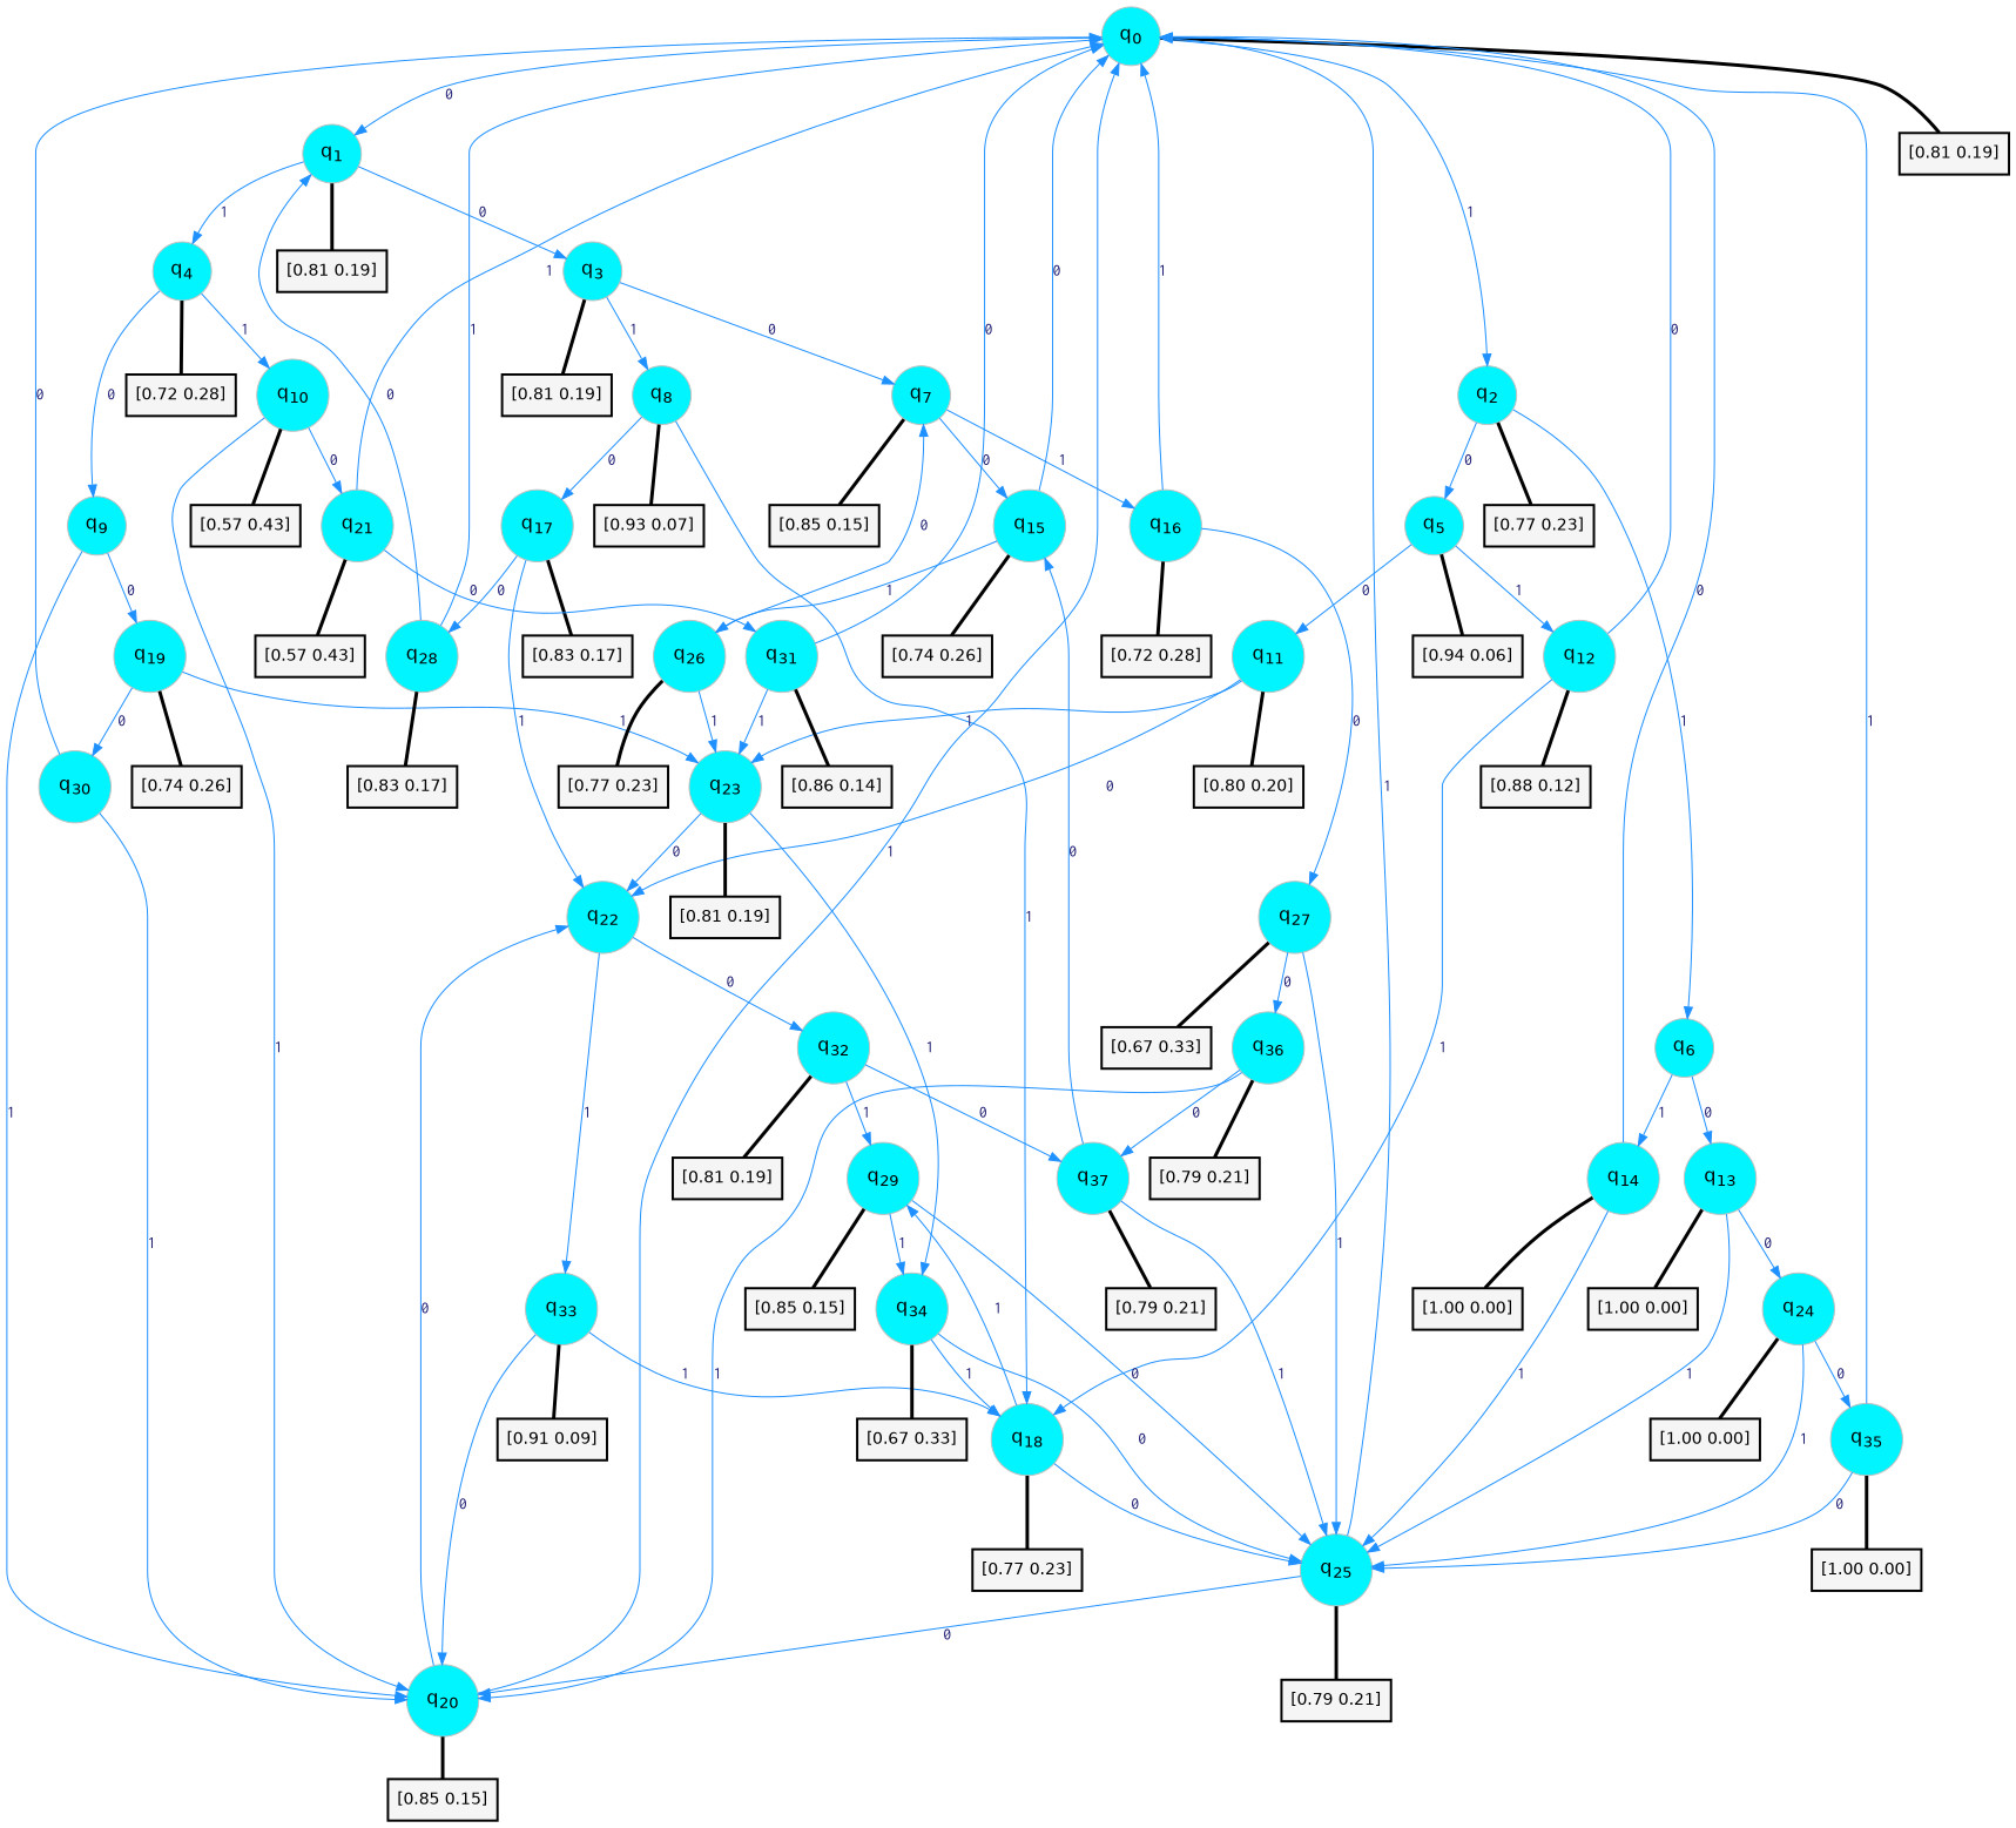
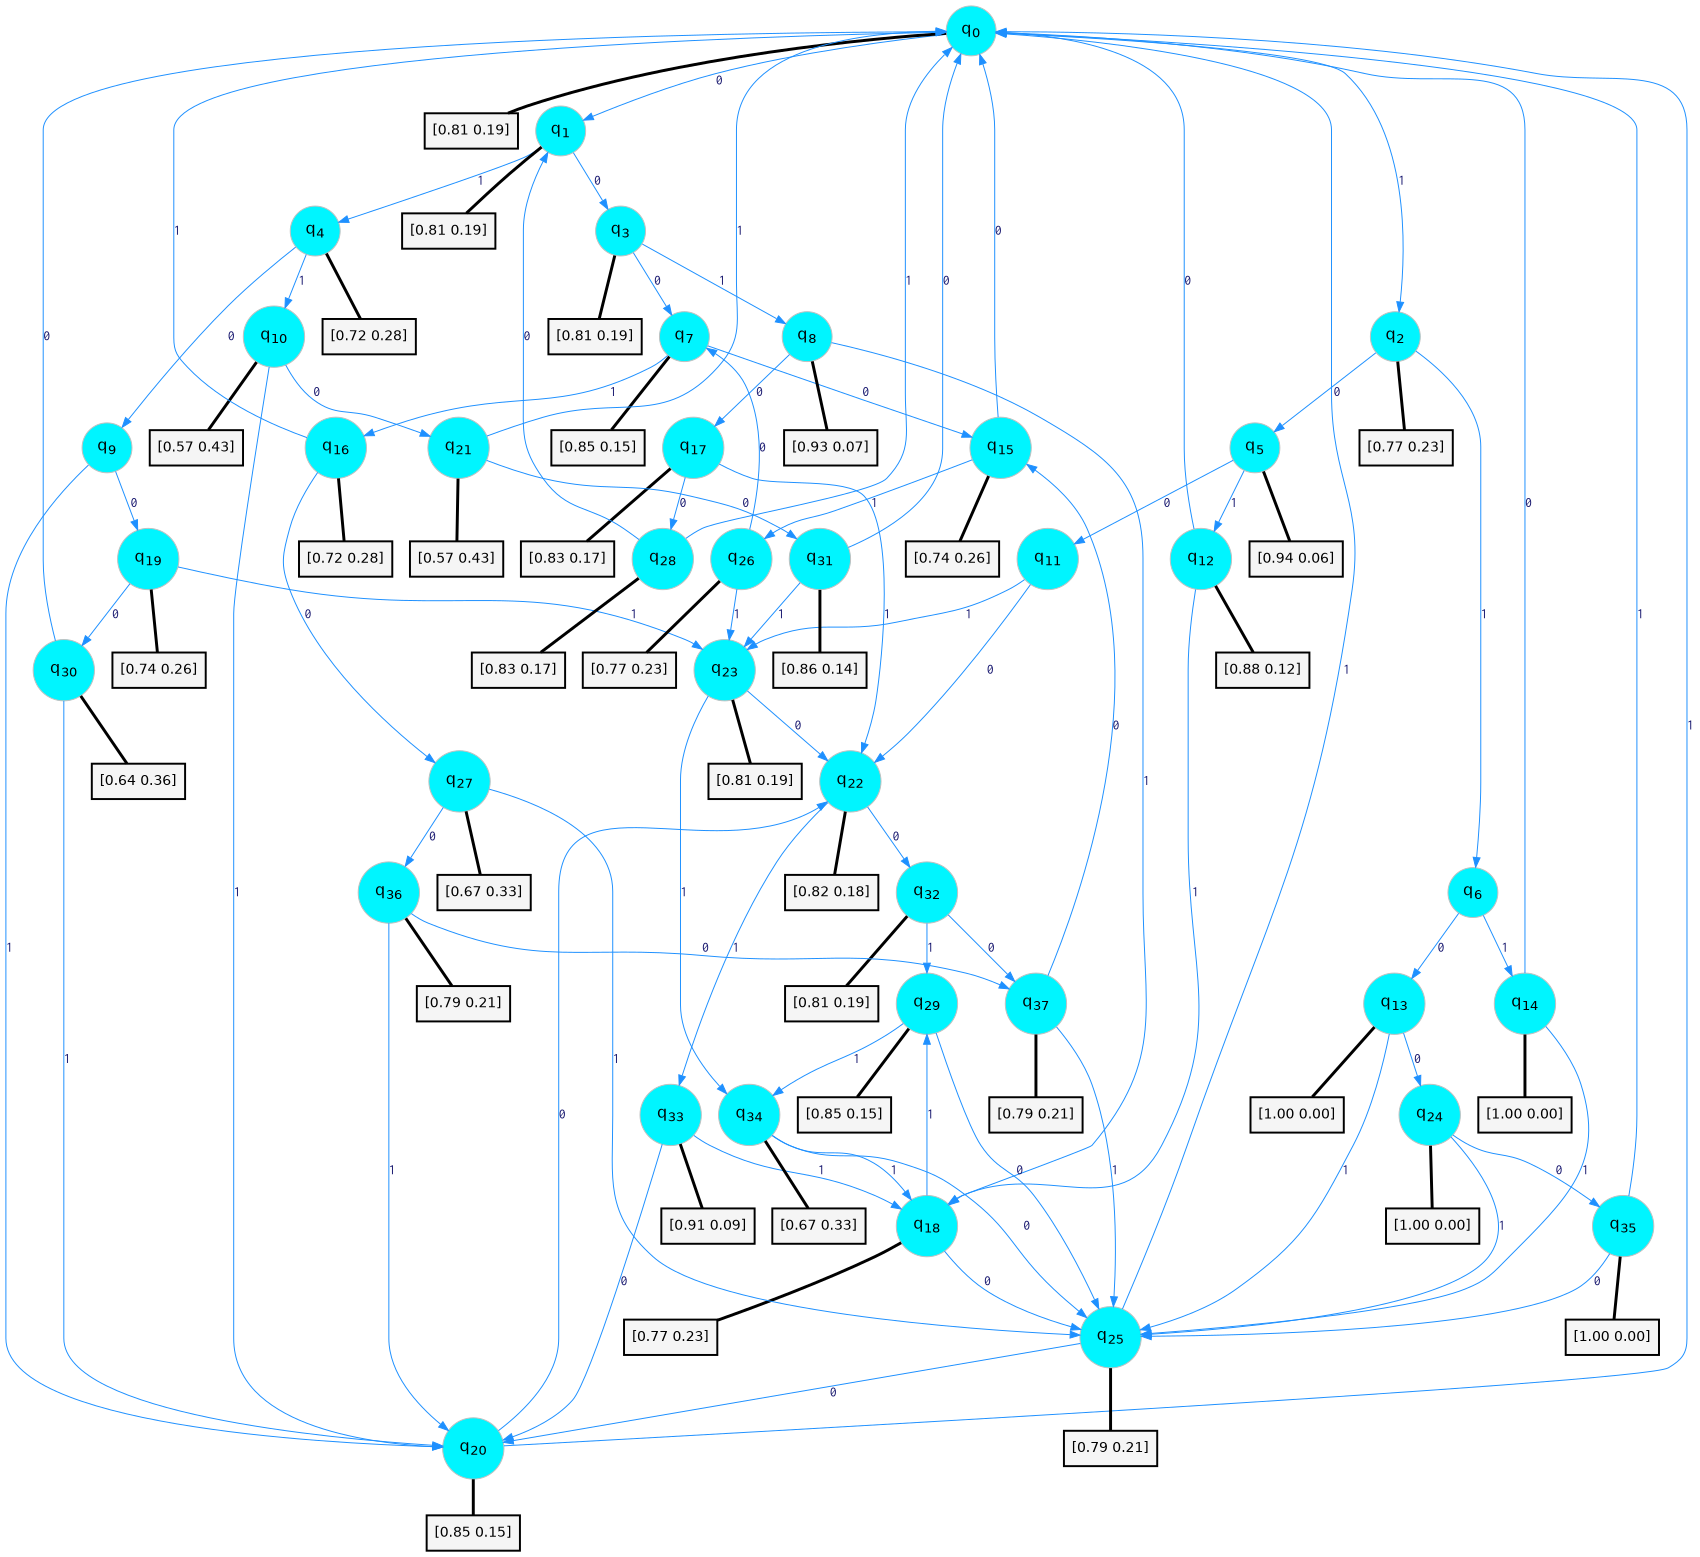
  digraph {
    rankdir=TD
    node [color=gray fillcolor=turquoise1 fontcolor=black fontname=Helvetica fontsize=16 fontweight=bold shape=circle style=filled]
    edge [arrowsize=1 color=dodgerblue1 fontcolor=midnightblue fontname=courier fontweight=bold penwidth=1 style=solid weight=20]
    n1 [label=<q<SUB>0</SUB>>]
    n2 [label=<q<SUB>1</SUB>>]
    n3 [label=<q<SUB>2</SUB>>]
    n4 [color=black fillcolor=whitesmoke fontsize=14 label="[0.81 0.19]" penwidth=2 shape=box]
    n5 [label=<q<SUB>3</SUB>>]
    n6 [label=<q<SUB>4</SUB>>]
    n7 [color=black fillcolor=whitesmoke fontsize=14 label="[0.81 0.19]" penwidth=2 shape=box]
    n8 [label=<q<SUB>5</SUB>>]
    n9 [label=<q<SUB>6</SUB>>]
    n10 [color=black fillcolor=whitesmoke fontsize=14 label="[0.77 0.23]" penwidth=2 shape=box]
    n11 [label=<q<SUB>7</SUB>>]
    n12 [label=<q<SUB>8</SUB>>]
    n13 [color=black fillcolor=whitesmoke fontsize=14 label="[0.81 0.19]" penwidth=2 shape=box]
    n14 [label=<q<SUB>9</SUB>>]
    n15 [label=<q<SUB>10</SUB>>]
    n16 [color=black fillcolor=whitesmoke fontsize=14 label="[0.72 0.28]" penwidth=2 shape=box]
    n17 [label=<q<SUB>11</SUB>>]
    n18 [label=<q<SUB>12</SUB>>]
    n19 [color=black fillcolor=whitesmoke fontsize=14 label="[0.94 0.06]" penwidth=2 shape=box]
    n20 [label=<q<SUB>13</SUB>>]
    n21 [label=<q<SUB>14</SUB>>]
    n22 [label=<q<SUB>15</SUB>>]
    n23 [label=<q<SUB>16</SUB>>]
    n24 [color=black fillcolor=whitesmoke fontsize=14 label="[0.85 0.15]" penwidth=2 shape=box]
    n25 [label=<q<SUB>17</SUB>>]
    n26 [label=<q<SUB>18</SUB>>]
    n27 [color=black fillcolor=whitesmoke fontsize=14 label="[0.93 0.07]" penwidth=2 shape=box]
    n28 [label=<q<SUB>19</SUB>>]
    n29 [label=<q<SUB>20</SUB>>]
    n30 [label=<q<SUB>21</SUB>>]
    n31 [color=black fillcolor=whitesmoke fontsize=14 label="[0.57 0.43]" penwidth=2 shape=box]
    n32 [label=<q<SUB>22</SUB>>]
    n33 [label=<q<SUB>23</SUB>>]
-   n34 [color=black fillcolor=whitesmoke fontsize=14 label="[0.80 0.20]" penwidth=2 shape=box]
    n35 [color=black fillcolor=whitesmoke fontsize=14 label="[0.88 0.12]" penwidth=2 shape=box]
    n36 [label=<q<SUB>24</SUB>>]
    n37 [label=<q<SUB>25</SUB>>]
    n38 [color=black fillcolor=whitesmoke fontsize=14 label="[1.00 0.00]" penwidth=2 shape=box]
    n39 [color=black fillcolor=whitesmoke fontsize=14 label="[1.00 0.00]" penwidth=2 shape=box]
    n40 [label=<q<SUB>26</SUB>>]
    n41 [color=black fillcolor=whitesmoke fontsize=14 label="[0.74 0.26]" penwidth=2 shape=box]
    n42 [label=<q<SUB>27</SUB>>]
    n43 [color=black fillcolor=whitesmoke fontsize=14 label="[0.72 0.28]" penwidth=2 shape=box]
    n44 [label=<q<SUB>28</SUB>>]
    n45 [color=black fillcolor=whitesmoke fontsize=14 label="[0.83 0.17]" penwidth=2 shape=box]
    n46 [label=<q<SUB>29</SUB>>]
    n47 [color=black fillcolor=whitesmoke fontsize=14 label="[0.77 0.23]" penwidth=2 shape=box]
    n48 [label=<q<SUB>30</SUB>>]
    n49 [color=black fillcolor=whitesmoke fontsize=14 label="[0.74 0.26]" penwidth=2 shape=box]
    n50 [color=black fillcolor=whitesmoke fontsize=14 label="[0.85 0.15]" penwidth=2 shape=box]
    n51 [label=<q<SUB>31</SUB>>]
    n52 [color=black fillcolor=whitesmoke fontsize=14 label="[0.57 0.43]" penwidth=2 shape=box]
    n53 [label=<q<SUB>32</SUB>>]
    n54 [label=<q<SUB>33</SUB>>]
+   n55 [color=black fillcolor=whitesmoke fontsize=14 label="[0.82 0.18]" penwidth=2 shape=box]
    n56 [label=<q<SUB>34</SUB>>]
    n57 [color=black fillcolor=whitesmoke fontsize=14 label="[0.81 0.19]" penwidth=2 shape=box]
    n58 [label=<q<SUB>35</SUB>>]
    n59 [color=black fillcolor=whitesmoke fontsize=14 label="[1.00 0.00]" penwidth=2 shape=box]
    n60 [color=black fillcolor=whitesmoke fontsize=14 label="[0.79 0.21]" penwidth=2 shape=box]
    n61 [color=black fillcolor=whitesmoke fontsize=14 label="[0.77 0.23]" penwidth=2 shape=box]
    n62 [label=<q<SUB>36</SUB>>]
    n63 [color=black fillcolor=whitesmoke fontsize=14 label="[0.67 0.33]" penwidth=2 shape=box]
    n64 [color=black fillcolor=whitesmoke fontsize=14 label="[0.83 0.17]" penwidth=2 shape=box]
    n65 [color=black fillcolor=whitesmoke fontsize=14 label="[0.85 0.15]" penwidth=2 shape=box]
+   n66 [color=black fillcolor=whitesmoke fontsize=14 label="[0.64 0.36]" penwidth=2 shape=box]
    n67 [color=black fillcolor=whitesmoke fontsize=14 label="[0.86 0.14]" penwidth=2 shape=box]
    n68 [label=<q<SUB>37</SUB>>]
    n69 [color=black fillcolor=whitesmoke fontsize=14 label="[0.81 0.19]" penwidth=2 shape=box]
    n70 [color=black fillcolor=whitesmoke fontsize=14 label="[0.91 0.09]" penwidth=2 shape=box]
    n71 [color=black fillcolor=whitesmoke fontsize=14 label="[0.67 0.33]" penwidth=2 shape=box]
    n72 [color=black fillcolor=whitesmoke fontsize=14 label="[1.00 0.00]" penwidth=2 shape=box]
    n73 [color=black fillcolor=whitesmoke fontsize=14 label="[0.79 0.21]" penwidth=2 shape=box]
    n74 [color=black fillcolor=whitesmoke fontsize=14 label="[0.79 0.21]" penwidth=2 shape=box]
    n1 -> n2 [label=0]
    n1 -> n3 [label=1]
    n1 -> n4 [arrowhead=none color=black penwidth=3]
    n2 -> n5 [label=0]
    n2 -> n6 [label=1]
    n2 -> n7 [arrowhead=none color=black penwidth=3]
    n3 -> n8 [label=0]
    n3 -> n9 [label=1]
    n3 -> n10 [arrowhead=none color=black penwidth=3]
    n5 -> n11 [label=0]
    n5 -> n12 [label=1]
    n5 -> n13 [arrowhead=none color=black penwidth=3]
    n6 -> n14 [label=0]
    n6 -> n15 [label=1]
    n6 -> n16 [arrowhead=none color=black penwidth=3]
    n8 -> n17 [label=0]
    n8 -> n18 [label=1]
    n8 -> n19 [arrowhead=none color=black penwidth=3]
    n9 -> n20 [label=0]
    n9 -> n21 [label=1]
    n11 -> n22 [label=0]
    n11 -> n23 [label=1]
    n11 -> n24 [arrowhead=none color=black penwidth=3]
    n12 -> n25 [label=0]
    n12 -> n26 [label=1]
    n12 -> n27 [arrowhead=none color=black penwidth=3]
    n14 -> n28 [label=0]
    n14 -> n29 [label=1]
    n15 -> n29 [label=1]
    n15 -> n30 [label=0]
    n15 -> n31 [arrowhead=none color=black penwidth=3]
    n17 -> n32 [label=0]
    n17 -> n33 [label=1]
-   n17 -> n34 [arrowhead=none color=black penwidth=3]
    n18 -> n1 [label=0]
    n18 -> n26 [label=1]
    n18 -> n35 [arrowhead=none color=black penwidth=3]
    n20 -> n36 [label=0]
    n20 -> n37 [label=1]
    n20 -> n38 [arrowhead=none color=black penwidth=3]
    n21 -> n1 [label=0]
    n21 -> n37 [label=1]
    n21 -> n39 [arrowhead=none color=black penwidth=3]
    n22 -> n1 [label=0]
    n22 -> n40 [label=1]
    n22 -> n41 [arrowhead=none color=black penwidth=3]
    n23 -> n1 [label=1]
    n23 -> n42 [label=0]
    n23 -> n43 [arrowhead=none color=black penwidth=3]
    n25 -> n32 [label=1]
    n25 -> n44 [label=0]
    n25 -> n45 [arrowhead=none color=black penwidth=3]
    n26 -> n37 [label=0]
    n26 -> n46 [label=1]
    n26 -> n47 [arrowhead=none color=black penwidth=3]
    n28 -> n33 [label=1]
    n28 -> n48 [label=0]
    n28 -> n49 [arrowhead=none color=black penwidth=3]
    n29 -> n1 [label=1]
    n29 -> n32 [label=0]
    n29 -> n50 [arrowhead=none color=black penwidth=3]
    n30 -> n1 [label=1]
    n30 -> n51 [label=0]
    n30 -> n52 [arrowhead=none color=black penwidth=3]
    n32 -> n53 [label=0]
    n32 -> n54 [label=1]
+   n32 -> n55 [arrowhead=none color=black penwidth=3]
    n33 -> n32 [label=0]
    n33 -> n56 [label=1]
    n33 -> n57 [arrowhead=none color=black penwidth=3]
    n36 -> n37 [label=1]
    n36 -> n58 [label=0]
    n36 -> n59 [arrowhead=none color=black penwidth=3]
    n37 -> n1 [label=1]
    n37 -> n29 [label=0]
    n37 -> n60 [arrowhead=none color=black penwidth=3]
    n40 -> n11 [label=0]
    n40 -> n33 [label=1]
    n40 -> n61 [arrowhead=none color=black penwidth=3]
    n42 -> n37 [label=1]
    n42 -> n62 [label=0]
    n42 -> n63 [arrowhead=none color=black penwidth=3]
    n44 -> n1 [label=1]
    n44 -> n2 [label=0]
    n44 -> n64 [arrowhead=none color=black penwidth=3]
    n46 -> n37 [label=0]
    n46 -> n56 [label=1]
    n46 -> n65 [arrowhead=none color=black penwidth=3]
    n48 -> n1 [label=0]
    n48 -> n29 [label=1]
+   n48 -> n66 [arrowhead=none color=black penwidth=3]
    n51 -> n1 [label=0]
    n51 -> n33 [label=1]
    n51 -> n67 [arrowhead=none color=black penwidth=3]
    n53 -> n46 [label=1]
    n53 -> n68 [label=0]
    n53 -> n69 [arrowhead=none color=black penwidth=3]
    n54 -> n26 [label=1]
    n54 -> n29 [label=0]
    n54 -> n70 [arrowhead=none color=black penwidth=3]
    n56 -> n26 [label=1]
    n56 -> n37 [label=0]
    n56 -> n71 [arrowhead=none color=black penwidth=3]
    n58 -> n1 [label=1]
    n58 -> n37 [label=0]
    n58 -> n72 [arrowhead=none color=black penwidth=3]
    n62 -> n29 [label=1]
    n62 -> n68 [label=0]
    n62 -> n73 [arrowhead=none color=black penwidth=3]
    n68 -> n22 [label=0]
    n68 -> n37 [label=1]
    n68 -> n74 [arrowhead=none color=black penwidth=3]
  }
